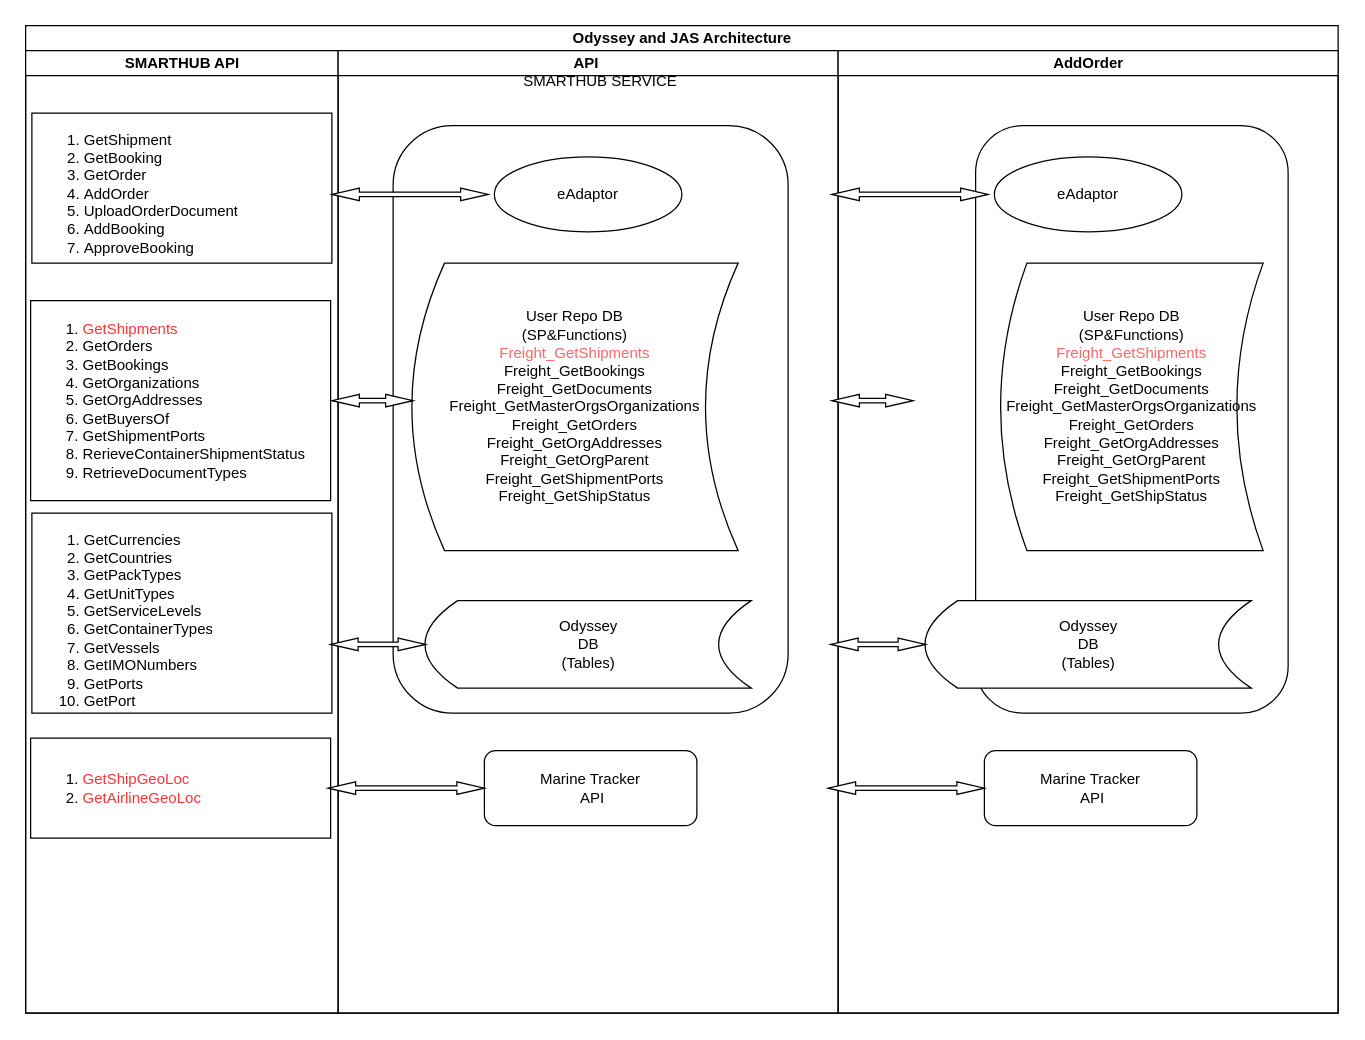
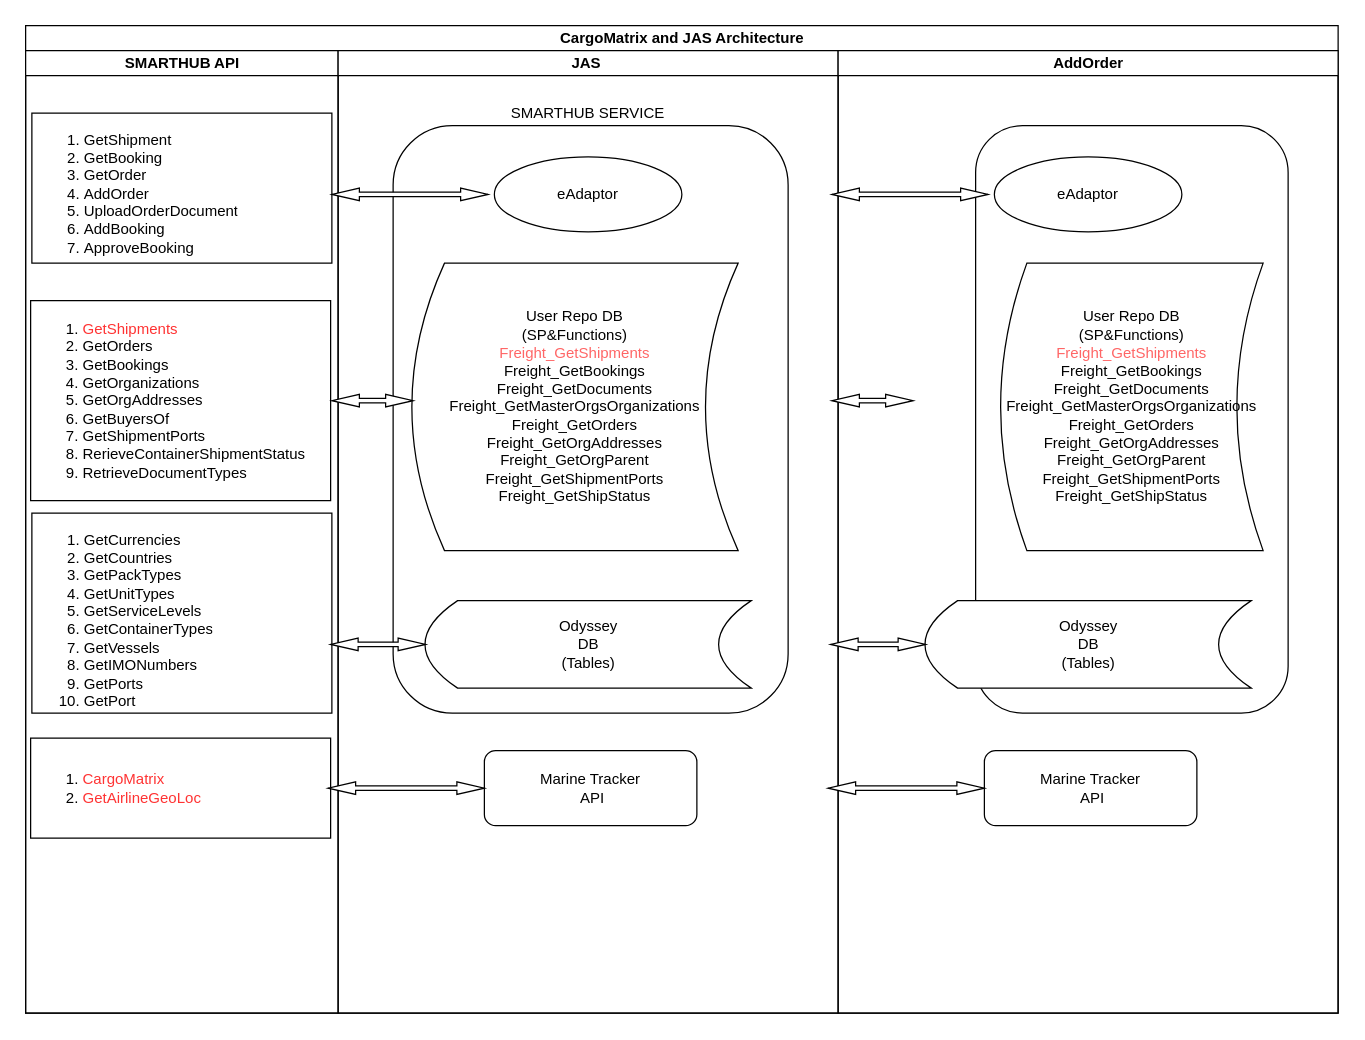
  <mxCell id="0" />
  <mxCell id="1" parent="0" />
- <mxCell id="2" value="Odyssey and JAS Architecture" style="swimlane;html=1;childLayout=stackLayout;resizeParent=1;resizeParentMax=0;startSize=20;" parent="1" vertex="1"><mxGeometry x="20" y="20" width="1050" height="790" as="geometry"><mxRectangle x="20" y="410" width="60" height="20" as="alternateBounds" /></mxGeometry></mxCell>
+ <mxCell id="2" value="CargoMatrix and JAS Architecture" style="swimlane;html=1;childLayout=stackLayout;resizeParent=1;resizeParentMax=0;startSize=20;" parent="1" vertex="1"><mxGeometry x="20" y="20" width="1050" height="790" as="geometry"><mxRectangle x="20" y="410" width="60" height="20" as="alternateBounds" /></mxGeometry></mxCell>
  <mxCell id="3" value="SMARTHUB API" style="swimlane;html=1;startSize=20;" parent="2" vertex="1"><mxGeometry y="20" width="250" height="770" as="geometry" /></mxCell>
  <mxCell id="4" value="&lt;ol&gt;&lt;li&gt;GetShipment&lt;/li&gt;&lt;li&gt;GetBooking&lt;/li&gt;&lt;li&gt;GetOrder&lt;/li&gt;&lt;li&gt;AddOrder&lt;/li&gt;&lt;li&gt;UploadOrderDocument&lt;/li&gt;&lt;li&gt;AddBooking&lt;/li&gt;&lt;li&gt;&lt;span&gt;ApproveBooking&lt;/span&gt;&lt;br&gt;&lt;/li&gt;&lt;/ol&gt;" style="text;strokeColor=#000000;fillColor=none;html=1;whiteSpace=wrap;verticalAlign=middle;overflow=hidden;" parent="3" vertex="1"><mxGeometry x="5" y="50" width="240" height="120" as="geometry" /></mxCell>
  <mxCell id="5" value="&lt;ol&gt;&lt;li&gt;&lt;font color=&quot;#ff3333&quot;&gt;GetShipments&lt;/font&gt;&lt;/li&gt;&lt;li&gt;GetOrders&lt;/li&gt;&lt;li&gt;GetBookings&lt;/li&gt;&lt;li&gt;GetOrganizations&lt;/li&gt;&lt;li&gt;GetOrgAddresses&lt;/li&gt;&lt;li&gt;GetBuyersOf&lt;/li&gt;&lt;li&gt;&lt;span&gt;GetShipmentPorts&lt;/span&gt;&lt;br&gt;&lt;/li&gt;&lt;li&gt;RerieveContainerShipmentStatus&lt;/li&gt;&lt;li&gt;RetrieveDocumentTypes&lt;/li&gt;&lt;/ol&gt;" style="text;strokeColor=#000000;fillColor=none;html=1;whiteSpace=wrap;verticalAlign=middle;overflow=hidden;" parent="3" vertex="1"><mxGeometry x="4" y="200" width="240" height="160" as="geometry" /></mxCell>
- <mxCell id="6" value="&lt;ol&gt;&lt;li&gt;&lt;font color=&quot;#ff3333&quot;&gt;GetShipGeoLoc&lt;/font&gt;&lt;/li&gt;&lt;li&gt;&lt;font color=&quot;#ff3333&quot;&gt;GetAirlineGeoLoc&lt;/font&gt;&lt;/li&gt;&lt;/ol&gt;" style="text;strokeColor=#000000;fillColor=none;html=1;whiteSpace=wrap;verticalAlign=middle;overflow=hidden;" parent="3" vertex="1"><mxGeometry x="4" y="550" width="240" height="80" as="geometry" /></mxCell>
+ <mxCell id="6" value="&lt;ol&gt;&lt;li&gt;&lt;font color=&quot;#ff3333&quot;&gt;CargoMatrix&lt;/font&gt;&lt;/li&gt;&lt;li&gt;&lt;font color=&quot;#ff3333&quot;&gt;GetAirlineGeoLoc&lt;/font&gt;&lt;/li&gt;&lt;/ol&gt;" style="text;strokeColor=#000000;fillColor=none;html=1;whiteSpace=wrap;verticalAlign=middle;overflow=hidden;" parent="3" vertex="1"><mxGeometry x="4" y="550" width="240" height="80" as="geometry" /></mxCell>
  <mxCell id="7" value="&lt;ol&gt;&lt;li&gt;GetCurrencies&lt;/li&gt;&lt;li&gt;GetCountries&lt;/li&gt;&lt;li&gt;GetPackTypes&lt;/li&gt;&lt;li&gt;GetUnitTypes&lt;/li&gt;&lt;li&gt;GetServiceLevels&lt;/li&gt;&lt;li&gt;GetContainerTypes&lt;/li&gt;&lt;li&gt;GetVessels&lt;/li&gt;&lt;li&gt;GetIMONumbers&lt;/li&gt;&lt;li&gt;GetPorts&lt;/li&gt;&lt;li&gt;GetPort&lt;/li&gt;&lt;/ol&gt;" style="text;strokeColor=#000000;fillColor=none;html=1;whiteSpace=wrap;verticalAlign=middle;overflow=hidden;" parent="3" vertex="1"><mxGeometry x="5" y="370" width="240" height="160" as="geometry" /></mxCell>
- <mxCell id="8" value="API&amp;nbsp;" style="swimlane;html=1;startSize=20;" parent="2" vertex="1"><mxGeometry x="250" y="20" width="400" height="770" as="geometry" /></mxCell>
+ <mxCell id="8" value="JAS&amp;nbsp;" style="swimlane;html=1;startSize=20;" parent="2" vertex="1"><mxGeometry x="250" y="20" width="400" height="770" as="geometry" /></mxCell>
  <mxCell id="9" value="" style="rounded=1;whiteSpace=wrap;html=1;" parent="8" vertex="1"><mxGeometry x="44" y="60" width="316" height="470" as="geometry" /></mxCell>
  <mxCell id="10" value="Odyssey &lt;br&gt;DB&lt;br&gt;(Tables)" style="shape=dataStorage;whiteSpace=wrap;html=1;" parent="8" vertex="1"><mxGeometry x="69.5" y="440" width="261" height="70" as="geometry" /></mxCell>
  <mxCell id="11" value="User Repo&amp;nbsp;DB&lt;br&gt;(SP&amp;amp;Functions)&lt;br&gt;&lt;font color=&quot;#ff6666&quot;&gt;Freight_GetShipments&lt;br&gt;&lt;/font&gt;Freight_GetBookings&lt;br&gt;Freight_GetDocuments&lt;br&gt;Freight_GetMasterOrgsOrganizations&lt;br&gt;Freight_GetOrders&lt;br&gt;Freight_GetOrgAddresses&lt;br&gt;Freight_GetOrgParent&lt;br&gt;Freight_GetShipmentPorts&lt;br&gt;Freight_GetShipStatus" style="shape=dataStorage;whiteSpace=wrap;html=1;" parent="8" vertex="1"><mxGeometry x="59" y="170" width="261" height="230" as="geometry" /></mxCell>
  <mxCell id="12" value="eAdaptor" style="ellipse;whiteSpace=wrap;html=1;" parent="8" vertex="1"><mxGeometry x="125" y="85" width="150" height="60" as="geometry" /></mxCell>
- <mxCell id="13" value="SMARTHUB SERVICE" style="text;html=1;strokeColor=none;fillColor=none;align=center;verticalAlign=middle;whiteSpace=wrap;rounded=0;" parent="8" vertex="1"><mxGeometry x="135" y="15" width="150" height="20" as="geometry" /></mxCell>
+ <mxCell id="13" value="SMARTHUB SERVICE" style="text;html=1;strokeColor=none;fillColor=none;align=center;verticalAlign=middle;whiteSpace=wrap;rounded=0;" parent="8" vertex="1"><mxGeometry x="125" y="40" width="150" height="20" as="geometry" /></mxCell>
  <mxCell id="14" value="Marine Tracker&lt;br&gt;&amp;nbsp;API" style="rounded=1;whiteSpace=wrap;html=1;strokeColor=#000000;" parent="8" vertex="1"><mxGeometry x="117" y="560" width="170" height="60" as="geometry" /></mxCell>
  <mxCell id="15" value="" style="html=1;shadow=0;dashed=0;align=center;verticalAlign=middle;shape=mxgraph.arrows2.twoWayArrow;dy=0.65;dx=22;strokeColor=#000000;" parent="8" vertex="1"><mxGeometry x="-5" y="110" width="125" height="10" as="geometry" /></mxCell>
  <mxCell id="16" value="" style="html=1;shadow=0;dashed=0;align=center;verticalAlign=middle;shape=mxgraph.arrows2.twoWayArrow;dy=0.65;dx=22;strokeColor=#000000;" parent="8" vertex="1"><mxGeometry x="-5" y="275" width="65" height="10" as="geometry" /></mxCell>
  <mxCell id="17" value="" style="html=1;shadow=0;dashed=0;align=center;verticalAlign=middle;shape=mxgraph.arrows2.twoWayArrow;dy=0.65;dx=22;strokeColor=#000000;" parent="8" vertex="1"><mxGeometry x="-6" y="470" width="76" height="10" as="geometry" /></mxCell>
  <mxCell id="18" value="" style="html=1;shadow=0;dashed=0;align=center;verticalAlign=middle;shape=mxgraph.arrows2.twoWayArrow;dy=0.65;dx=22;strokeColor=#000000;" parent="8" vertex="1"><mxGeometry x="-8" y="585" width="125" height="10" as="geometry" /></mxCell>
  <mxCell id="19" value="AddOrder" style="swimlane;html=1;startSize=20;" vertex="1" parent="2"><mxGeometry x="650" y="20" width="400" height="770" as="geometry" /></mxCell>
  <mxCell id="20" value="" style="rounded=1;whiteSpace=wrap;html=1;" vertex="1" parent="19"><mxGeometry x="110" y="60" width="250" height="470" as="geometry" /></mxCell>
  <mxCell id="21" value="Odyssey &lt;br&gt;DB&lt;br&gt;(Tables)" style="shape=dataStorage;whiteSpace=wrap;html=1;" vertex="1" parent="19"><mxGeometry x="69.5" y="440" width="261" height="70" as="geometry" /></mxCell>
  <mxCell id="22" value="User Repo&amp;nbsp;DB&lt;br&gt;(SP&amp;amp;Functions)&lt;br&gt;&lt;font color=&quot;#ff6666&quot;&gt;Freight_GetShipments&lt;br&gt;&lt;/font&gt;Freight_GetBookings&lt;br&gt;Freight_GetDocuments&lt;br&gt;Freight_GetMasterOrgsOrganizations&lt;br&gt;Freight_GetOrders&lt;br&gt;Freight_GetOrgAddresses&lt;br&gt;Freight_GetOrgParent&lt;br&gt;Freight_GetShipmentPorts&lt;br&gt;Freight_GetShipStatus" style="shape=dataStorage;whiteSpace=wrap;html=1;" vertex="1" parent="19"><mxGeometry x="130" y="170" width="210" height="230" as="geometry" /></mxCell>
  <mxCell id="23" value="eAdaptor" style="ellipse;whiteSpace=wrap;html=1;" vertex="1" parent="19"><mxGeometry x="125" y="85" width="150" height="60" as="geometry" /></mxCell>
  <mxCell id="24" value="Marine Tracker&lt;br&gt;&amp;nbsp;API" style="rounded=1;whiteSpace=wrap;html=1;strokeColor=#000000;" vertex="1" parent="19"><mxGeometry x="117" y="560" width="170" height="60" as="geometry" /></mxCell>
  <mxCell id="25" value="" style="html=1;shadow=0;dashed=0;align=center;verticalAlign=middle;shape=mxgraph.arrows2.twoWayArrow;dy=0.65;dx=22;strokeColor=#000000;" vertex="1" parent="19"><mxGeometry x="-5" y="110" width="125" height="10" as="geometry" /></mxCell>
  <mxCell id="26" value="" style="html=1;shadow=0;dashed=0;align=center;verticalAlign=middle;shape=mxgraph.arrows2.twoWayArrow;dy=0.65;dx=22;strokeColor=#000000;" vertex="1" parent="19"><mxGeometry x="-5" y="275" width="65" height="10" as="geometry" /></mxCell>
  <mxCell id="27" value="" style="html=1;shadow=0;dashed=0;align=center;verticalAlign=middle;shape=mxgraph.arrows2.twoWayArrow;dy=0.65;dx=22;strokeColor=#000000;" vertex="1" parent="19"><mxGeometry x="-6" y="470" width="76" height="10" as="geometry" /></mxCell>
  <mxCell id="28" value="" style="html=1;shadow=0;dashed=0;align=center;verticalAlign=middle;shape=mxgraph.arrows2.twoWayArrow;dy=0.65;dx=22;strokeColor=#000000;" vertex="1" parent="19"><mxGeometry x="-8" y="585" width="125" height="10" as="geometry" /></mxCell>
